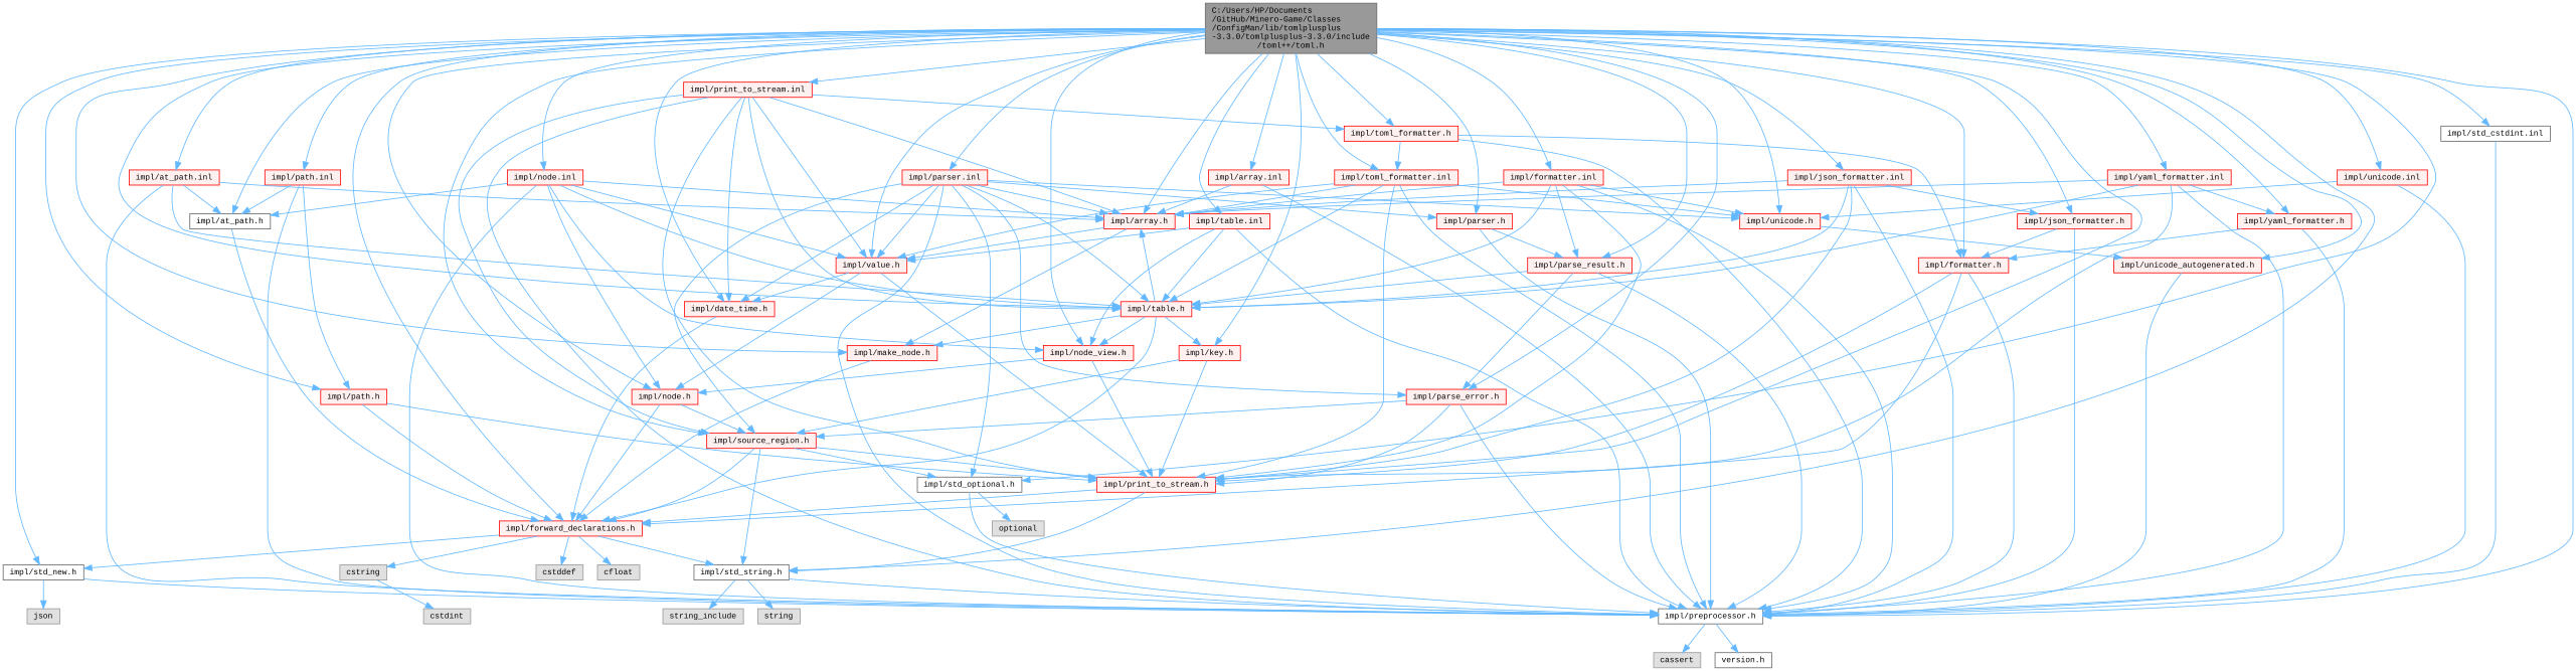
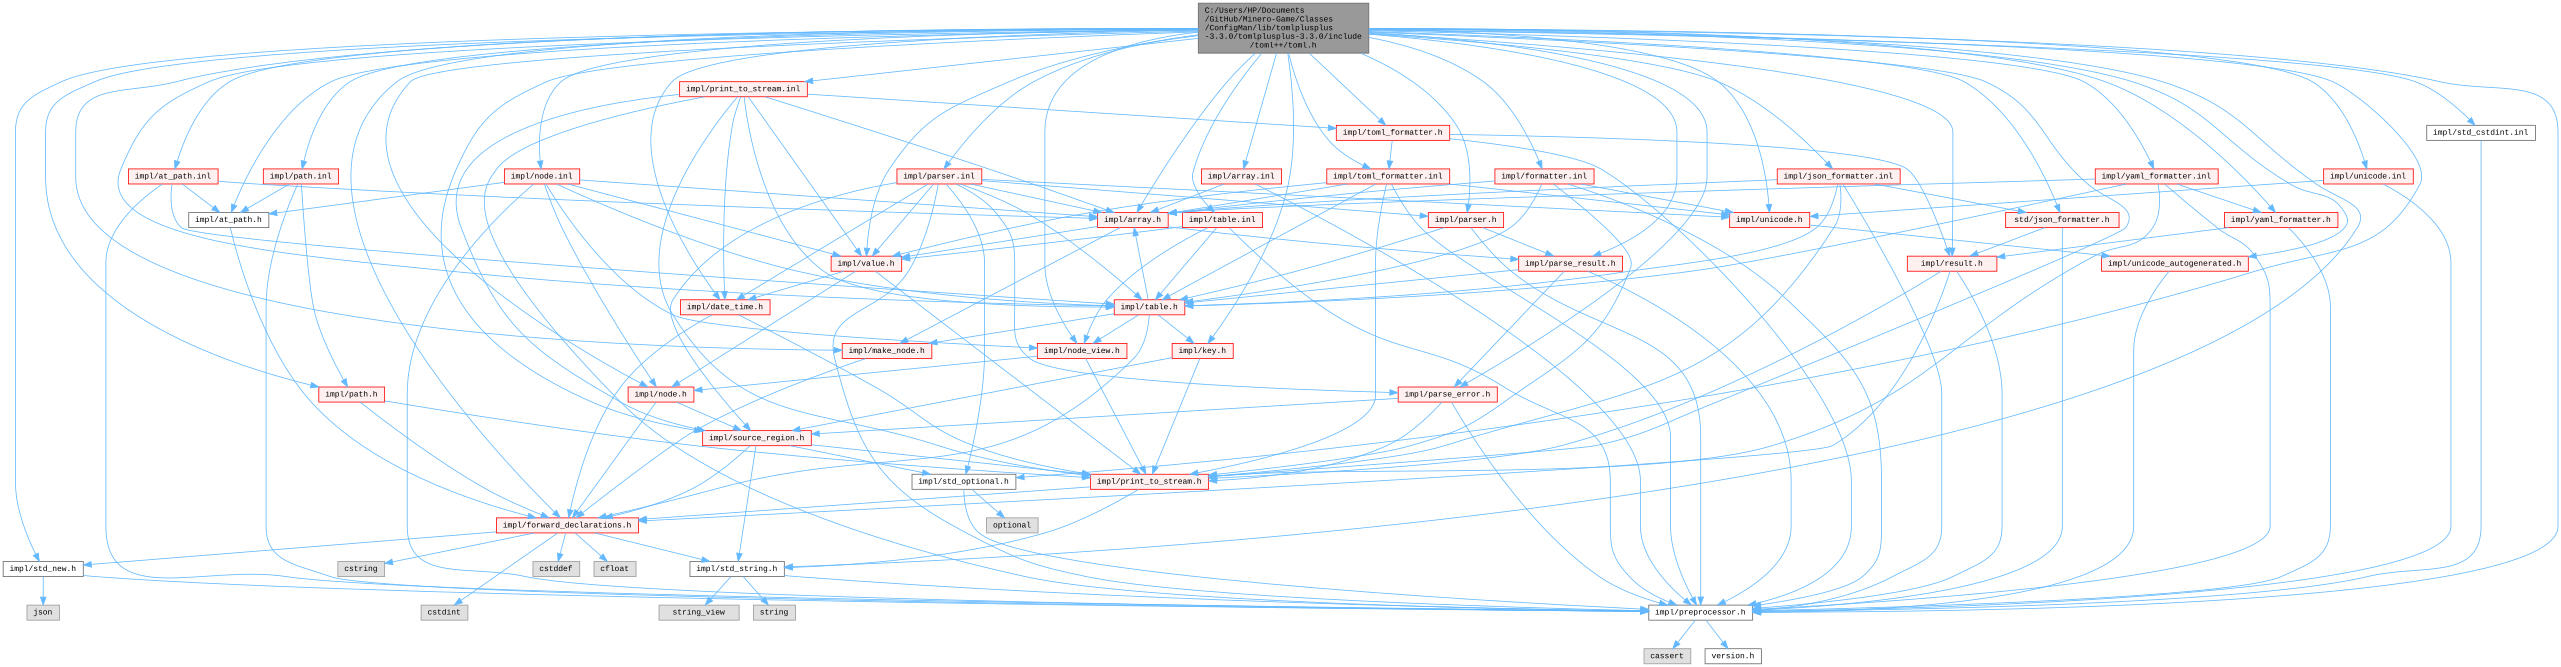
  digraph {
    fontname="Liberation Mono"
    node [color=red fillcolor="#FFF0F0" fontname="Liberation Mono" fontsize=10 shape=box style=filled]
    edge [color=steelblue1 fontname="Liberation Mono" fontsize=10 labelfontname=Helvetica labelfontsize=10 style=solid]
    n1 [color=gray40 fillcolor=grey60 fontcolor=black height=0.2 label="C:/Users/HP/Documents\l/GitHub/Minero-Game/Classes\l/ConfigMan/lib/tomlplusplus\l-3.3.0/tomlplusplus-3.3.0/include\l/toml++/toml.h" width=0.4]
    n2 [color=grey40 fillcolor=white height=0.2 label="impl/preprocessor.h" width=0.4]
    n3 [color=grey40 fillcolor=white height=0.2 label="impl/std_new.h" width=0.4]
    n4 [color=grey40 fillcolor=white height=0.2 label="impl/std_string.h" width=0.4]
    n5 [color=grey40 fillcolor=white height=0.2 label="impl/std_optional.h" width=0.4]
    n6 [height=0.2 label="impl/forward_declarations.h" width=0.4]
    n7 [height=0.2 label="impl/print_to_stream.h" width=0.4]
    n8 [height=0.2 label="impl/source_region.h" width=0.4]
    n9 [height=0.2 label="impl/date_time.h" width=0.4]
    n10 [color=grey40 fillcolor=white height=0.2 label="impl/at_path.h" width=0.4]
    n11 [height=0.2 label="impl/path.h" width=0.4]
    n12 [height=0.2 label="impl/node.h" width=0.4]
    n13 [height=0.2 label="impl/node_view.h" width=0.4]
    n14 [height=0.2 label="impl/value.h" width=0.4]
    n15 [height=0.2 label="impl/make_node.h" width=0.4]
    n16 [height=0.2 label="impl/array.h" width=0.4]
    n17 [height=0.2 label="impl/key.h" width=0.4]
    n18 [height=0.2 label="impl/table.h" width=0.4]
    n19 [height=0.2 label="impl/unicode_autogenerated.h" width=0.4]
    n20 [height=0.2 label="impl/unicode.h" width=0.4]
    n21 [height=0.2 label="impl/parse_error.h" width=0.4]
    n22 [height=0.2 label="impl/parse_result.h" width=0.4]
    n23 [height=0.2 label="impl/parser.h" width=0.4]
-   n24 [height=0.2 label="impl/formatter.h" width=0.4]
+   n24 [height=0.2 label="impl/result.h" width=0.4]
    n25 [height=0.2 label="impl/toml_formatter.h" width=0.4]
-   n26 [height=0.2 label="impl/json_formatter.h" width=0.4]
+   n26 [height=0.2 label="std/json_formatter.h" width=0.4]
    n27 [height=0.2 label="impl/yaml_formatter.h" width=0.4]
    n28 [color=grey40 fillcolor=white height=0.2 label="impl/std_cstdint.inl" width=0.4]
    n29 [height=0.2 label="impl/print_to_stream.inl" width=0.4]
    n30 [height=0.2 label="impl/node.inl" width=0.4]
    n31 [height=0.2 label="impl/at_path.inl" width=0.4]
    n32 [height=0.2 label="impl/path.inl" width=0.4]
    n33 [height=0.2 label="impl/array.inl" width=0.4]
    n34 [height=0.2 label="impl/table.inl" width=0.4]
    n35 [height=0.2 label="impl/unicode.inl" width=0.4]
    n36 [height=0.2 label="impl/parser.inl" width=0.4]
    n37 [height=0.2 label="impl/formatter.inl" width=0.4]
    n38 [height=0.2 label="impl/toml_formatter.inl" width=0.4]
    n39 [height=0.2 label="impl/json_formatter.inl" width=0.4]
    n40 [height=0.2 label="impl/yaml_formatter.inl" width=0.4]
    n41 [color=grey60 fillcolor="#E0E0E0" height=0.2 label=cassert width=0.4]
    n42 [color=grey40 fillcolor=white height=0.2 label="version.h" width=0.4]
    n43 [color=grey60 fillcolor="#E0E0E0" height=0.2 label=json width=0.4]
-   n44 [color=grey60 fillcolor="#E0E0E0" height=0.2 label=string_include width=0.4]
+   n44 [color=grey60 fillcolor="#E0E0E0" height=0.2 label=string_view width=0.4]
    n45 [color=grey60 fillcolor="#E0E0E0" height=0.2 label=string width=0.4]
    n46 [color=grey60 fillcolor="#E0E0E0" height=0.2 label=optional width=0.4]
    n47 [color=grey60 fillcolor="#E0E0E0" height=0.2 label=cstdint width=0.4]
    n48 [color=grey60 fillcolor="#E0E0E0" height=0.2 label=cstddef width=0.4]
    n49 [color=grey60 fillcolor="#E0E0E0" height=0.2 label=cstring width=0.4]
    n50 [color=grey60 fillcolor="#E0E0E0" height=0.2 label=cfloat width=0.4]
    n1 -> n2
    n1 -> n3
    n1 -> n4
    n1 -> n5
    n1 -> n6
    n1 -> n7
    n1 -> n8
    n1 -> n9
    n1 -> n10
    n1 -> n11
    n1 -> n12
    n1 -> n13
    n1 -> n14
    n1 -> n15
    n1 -> n16
    n1 -> n17
    n1 -> n18
    n1 -> n19
    n1 -> n20
    n1 -> n21
    n1 -> n22
    n1 -> n23
    n1 -> n24
    n1 -> n25
    n1 -> n26
    n1 -> n27
    n1 -> n28
    n1 -> n29
    n1 -> n30
    n1 -> n31
    n1 -> n32
    n1 -> n33
    n1 -> n34
    n1 -> n35
    n1 -> n36
    n1 -> n37
    n1 -> n38
    n1 -> n39
    n1 -> n40
    n2 -> n41
    n2 -> n42
    n3 -> n2
    n3 -> n43
    n4 -> n2
    n4 -> n44
    n4 -> n45
    n5 -> n2
    n5 -> n46
    n6 -> n3
    n6 -> n4
-   n49 -> n47
+   n6 -> n47
    n6 -> n48
    n6 -> n49
    n6 -> n50
    n7 -> n4
    n7 -> n6
    n8 -> n4
    n8 -> n5
    n8 -> n6
    n8 -> n7
    n9 -> n6
+   n9 -> n7
    n10 -> n6
    n11 -> n6
    n11 -> n7
    n12 -> n6
    n12 -> n8
    n13 -> n7
    n13 -> n12
    n14 -> n7
    n14 -> n9
    n14 -> n12
    n15 -> n6
    n16 -> n14
    n16 -> n15
    n17 -> n7
    n17 -> n8
    n18 -> n6
    n18 -> n13
    n18 -> n15
    n18 -> n16
    n18 -> n17
    n19 -> n2
    n20 -> n19
    n21 -> n2
    n21 -> n7
    n21 -> n8
    n22 -> n2
    n22 -> n18
    n22 -> n21
    n23 -> n2
+   n23 -> n18
    n23 -> n22
    n24 -> n2
    n24 -> n6
    n24 -> n7
    n25 -> n2
    n25 -> n24
    n25 -> n38
    n26 -> n2
    n26 -> n24
    n27 -> n2
    n27 -> n24
    n28 -> n2
    n29 -> n2
    n29 -> n7
    n29 -> n8
    n29 -> n9
    n29 -> n14
    n29 -> n16
    n29 -> n18
    n29 -> n25
    n30 -> n2
    n30 -> n10
    n30 -> n12
    n30 -> n13
    n30 -> n14
    n30 -> n16
    n30 -> n18
    n31 -> n2
    n31 -> n10
    n31 -> n16
    n31 -> n18
    n32 -> n2
    n32 -> n10
    n32 -> n11
    n33 -> n2
    n33 -> n16
    n34 -> n2
    n34 -> n13
    n34 -> n14
    n34 -> n18
    n35 -> n2
    n35 -> n20
    n36 -> n2
    n36 -> n5
    n36 -> n8
    n36 -> n9
    n36 -> n14
    n36 -> n16
    n36 -> n18
    n36 -> n20
    n36 -> n21
    n36 -> n23
    n37 -> n2
    n37 -> n7
    n37 -> n16
    n37 -> n18
    n37 -> n20
-   n37 -> n22
+   n16 -> n22
    n38 -> n2
    n38 -> n7
    n38 -> n14
    n38 -> n16
    n38 -> n18
    n38 -> n20
    n39 -> n2
    n39 -> n7
    n39 -> n16
    n39 -> n18
    n39 -> n26
    n40 -> n2
    n40 -> n7
    n40 -> n16
    n40 -> n18
    n40 -> n27
  }
